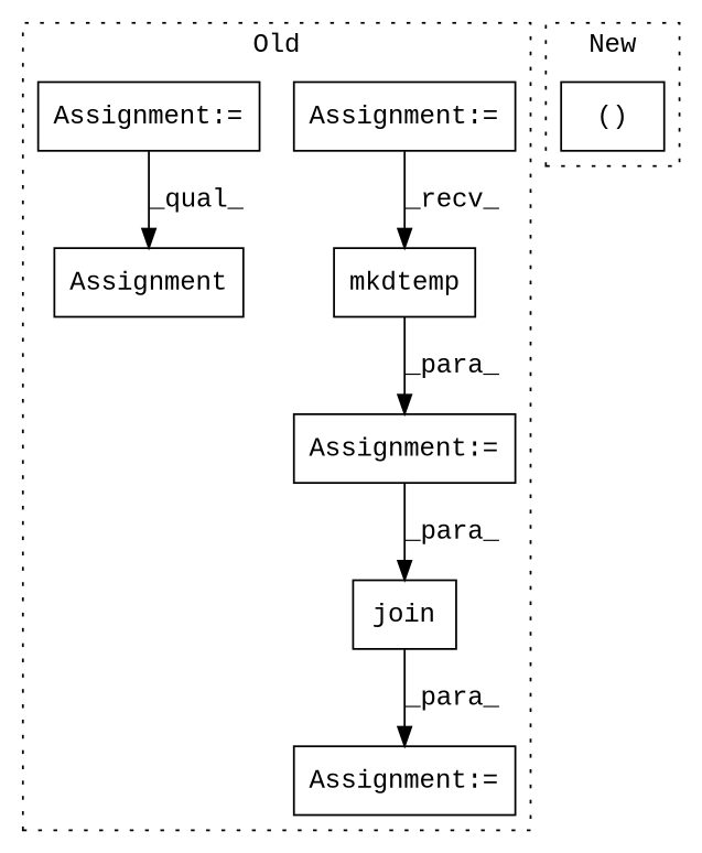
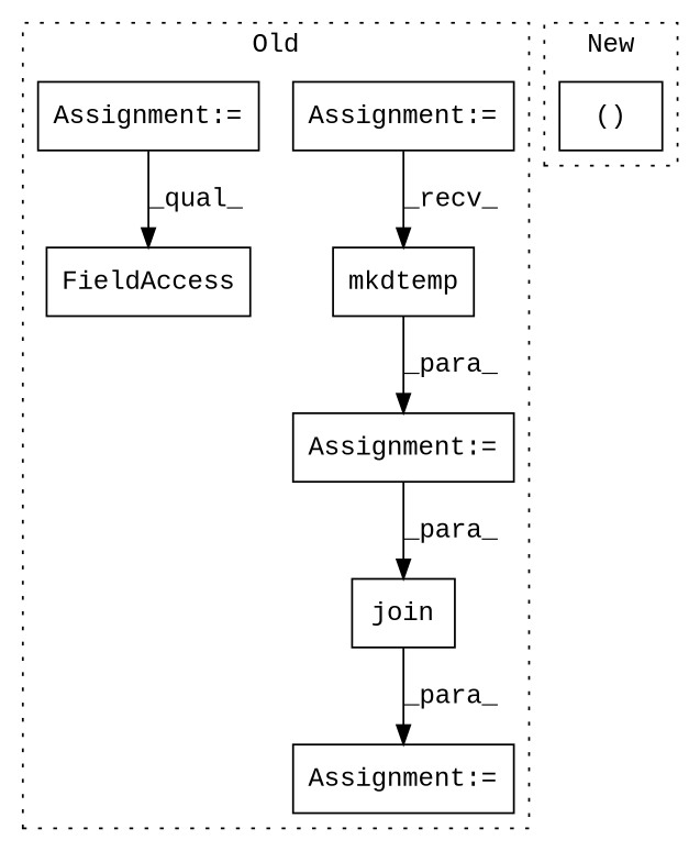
  digraph {
    fontname="Liberation Mono"
    node [a=7 fontname="Liberation Mono" l=1 shape=box]
    edge [fontname="Liberation Mono"]
    n1 [a=32 l=9 label=mkdtemp s=3342]
    n2 [label="Assignment:=" s=3367]
    n3 [label="Assignment:=" s=3332]
    n4 [a=32 l="5,1" label=join s="3376,3422"]
-   n5 [a=22 l=7 label=Assignment s=3368]
+   n5 [a=22 l=7 label=FieldAccess s=3368]
    n6 [l=8 label="Assignment:=" s=2714]
    n7 [l=2 label="Assignment:=" s=2664]
    n8 [a=106 l=23 label="()" s=9247]
    subgraph cluster_1 {
      label=Old
      style=dotted
      n1
      n2
      n3
      n4
      n5
      n6
      n7
    }
    subgraph cluster_2 {
      label=New
      style=dotted
      n8
    }
    n1 -> n3 [label=_para_]
    n3 -> n4 [label=_para_]
    n4 -> n2 [label=_para_]
    n6 -> n1 [label=_recv_]
    n7 -> n5 [label=_qual_]
  }
